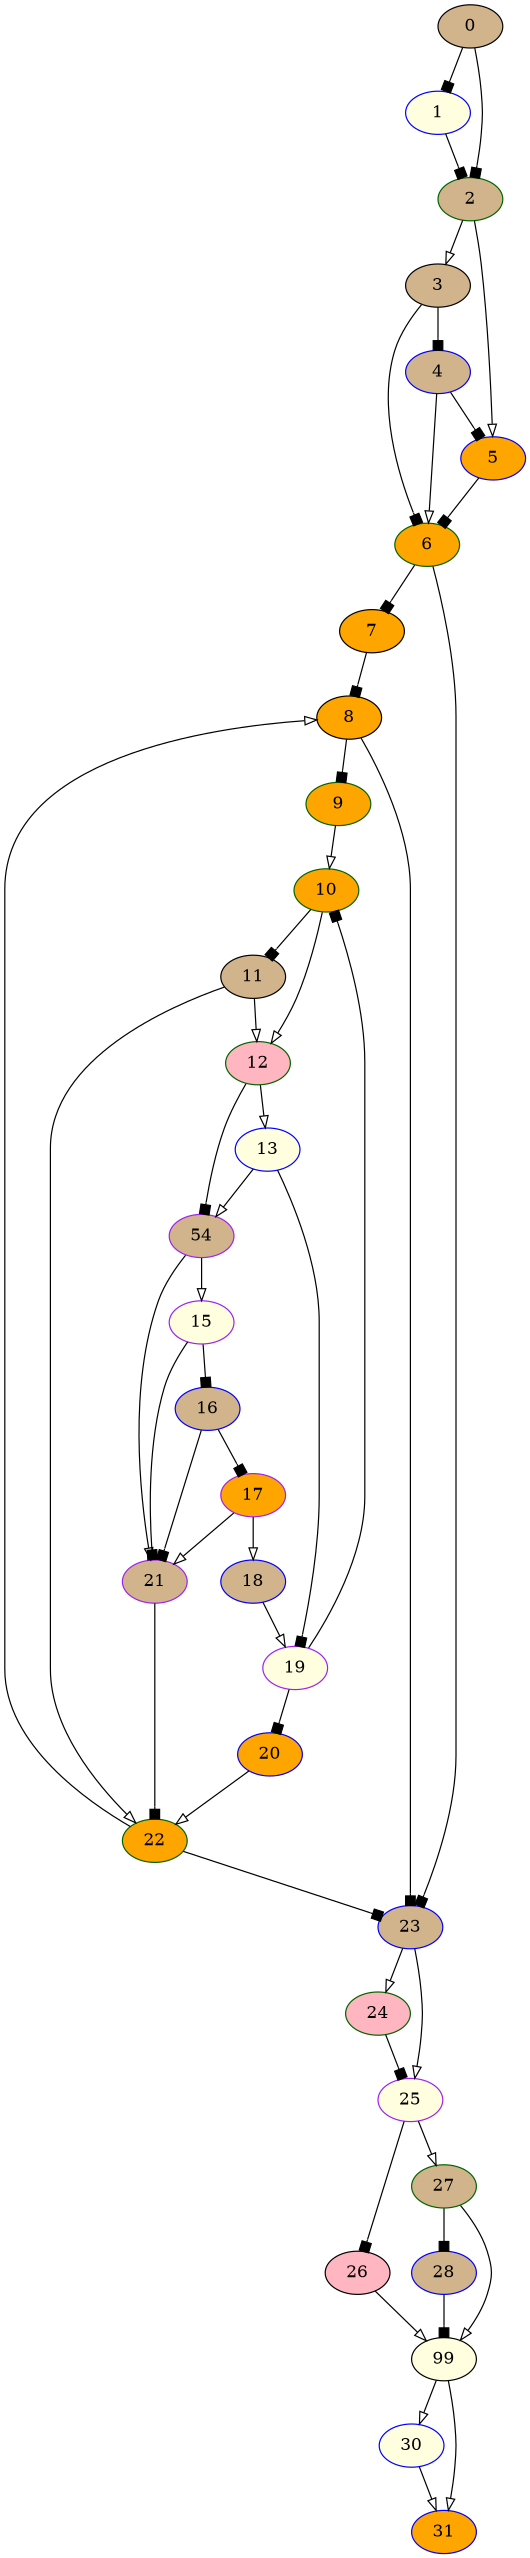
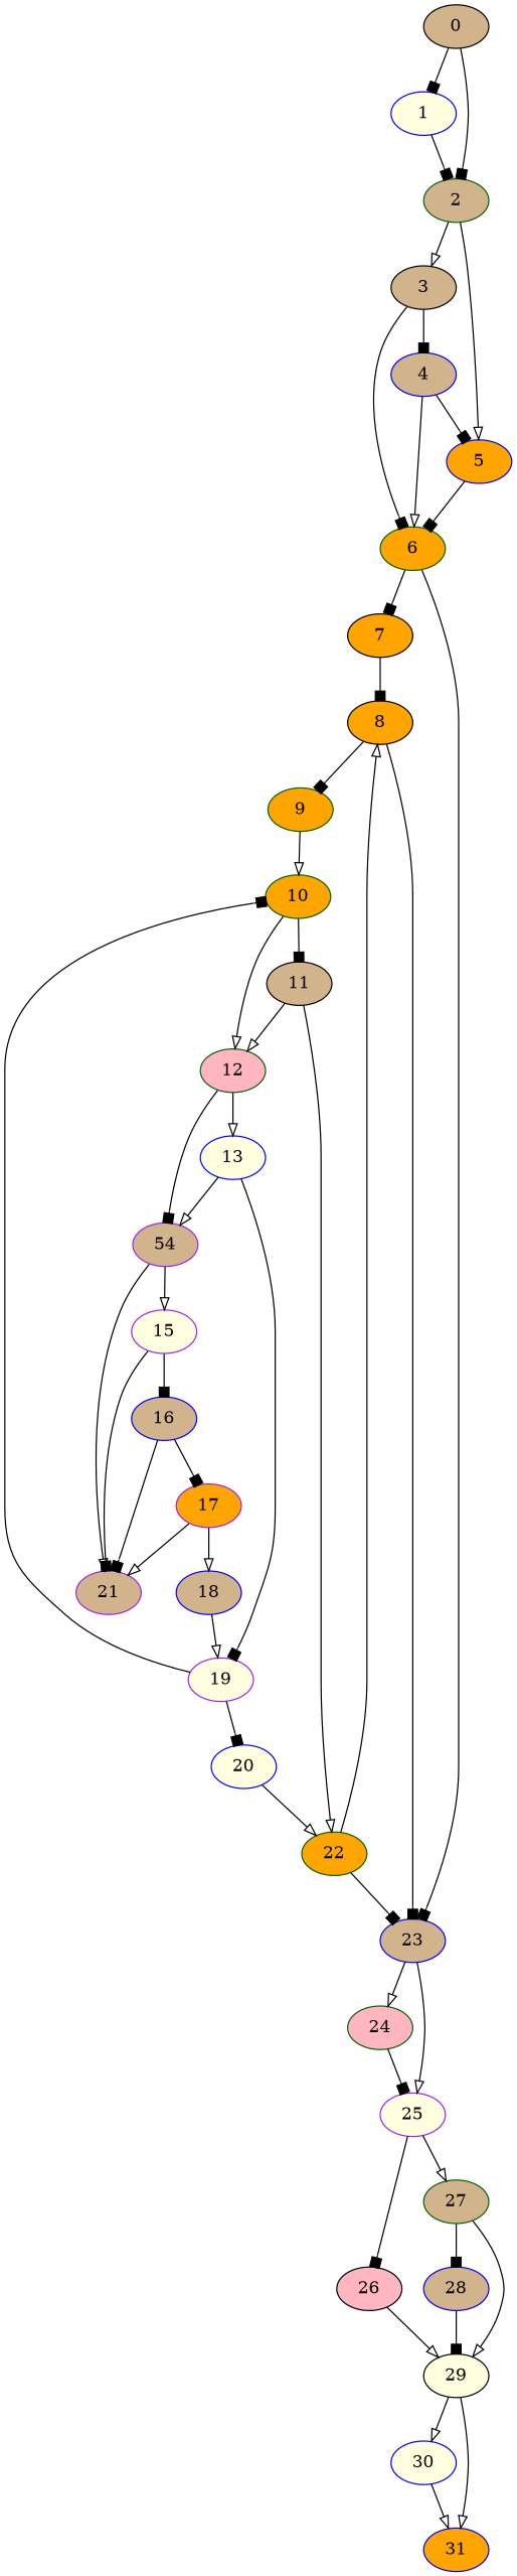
  digraph {
    node [color=blue fillcolor=tan style=filled]
    edge [arrowhead=box]
    0 [color=black]
    1 [fillcolor=lightyellow]
    2 [color=darkgreen]
    3 [color=black]
    5 [fillcolor=orange]
    4
    6 [color=darkgreen fillcolor=orange]
    7 [color=black fillcolor=orange]
    23
    8 [color=black fillcolor=orange]
    24 [color=darkgreen fillcolor=lightpink]
    25 [color=purple fillcolor=lightyellow]
    9 [color=darkgreen fillcolor=orange]
    10 [color=darkgreen fillcolor=orange]
    11 [color=black]
    12 [color=darkgreen fillcolor=lightpink]
    22 [color=darkgreen fillcolor=orange]
    13 [fillcolor=lightyellow]
    n19 [color=purple label=54]
    19 [color=purple fillcolor=lightyellow]
    15 [color=purple fillcolor=lightyellow]
    21 [color=purple]
-   20 [fillcolor=orange]
+   20 [fillcolor=lightyellow]
    16
    17 [color=purple fillcolor=orange]
    18
    26 [color=black fillcolor=lightpink]
    27 [color=darkgreen]
-   29 [color=black fillcolor=lightyellow label=99]
+   29 [color=black fillcolor=lightyellow]
    28
    30 [fillcolor=lightyellow]
    31 [fillcolor=orange]
    0 -> 1
    0 -> 2
    1 -> 2
    2 -> 3 [arrowhead=onormal]
    2 -> 5 [arrowhead=onormal]
    3 -> 4
    3 -> 6
    5 -> 6
    4 -> 5
    4 -> 6 [arrowhead=onormal]
    6 -> 7
    6 -> 23
    7 -> 8
    23 -> 24 [arrowhead=onormal]
    23 -> 25 [arrowhead=onormal]
    8 -> 23
    8 -> 9
    24 -> 25
    25 -> 26
    25 -> 27 [arrowhead=onormal]
    9 -> 10 [arrowhead=onormal]
    10 -> 11
    10 -> 12 [arrowhead=onormal]
    11 -> 12 [arrowhead=onormal]
    11 -> 22 [arrowhead=onormal]
    12 -> 13 [arrowhead=onormal]
    12 -> n19
    22 -> 23
    22 -> 8 [arrowhead=onormal]
    13 -> n19 [arrowhead=onormal]
    13 -> 19
    n19 -> 15 [arrowhead=onormal]
    n19 -> 21 [arrowhead=onormal]
    19 -> 10
    19 -> 20
    15 -> 21
    15 -> 16
-   21 -> 22
    20 -> 22 [arrowhead=onormal]
    16 -> 21
    16 -> 17
    17 -> 21 [arrowhead=onormal]
    17 -> 18 [arrowhead=onormal]
    18 -> 19 [arrowhead=onormal]
    26 -> 29 [arrowhead=onormal]
    27 -> 29 [arrowhead=onormal]
    27 -> 28
    29 -> 30 [arrowhead=onormal]
    29 -> 31 [arrowhead=onormal]
    28 -> 29
    30 -> 31 [arrowhead=onormal]
  }
